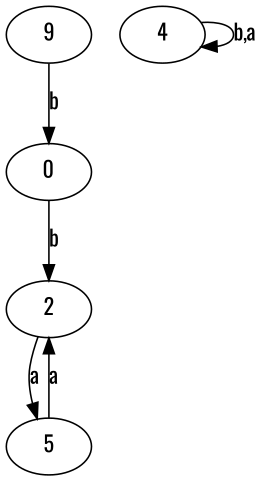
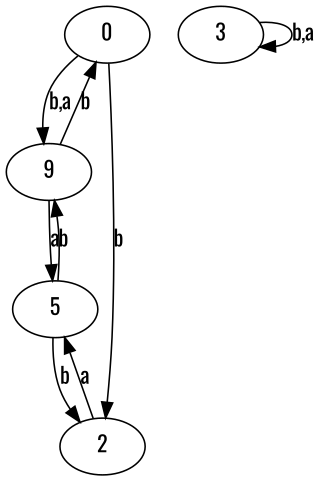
  digraph {
    d2tdocpreamble="\usetikzlibrary{automata}"
    d2tfigpreamble="\tikzstyle{every state}= [ draw=blue!50,very thick,fill=blue!20]  \tikzstyle{auto}= [fill=white]"
    fontname=Oswald
    ranksep=0.5
    node [fontname=Oswald style=state]
    edge [fontname=Oswald lblstyle=auto topath="bend right"]
    n1 [label=0]
    n2 [label=9]
    n3 [label=2]
    n4 [label=5 style="state, initial"]
-   n5 [label=4 style="state, accepting"]
+   n5 [label=3 style="state, accepting"]
+   n1 -> n2 [label="b,a"]
    n1 -> n3 [label=b]
    n2 -> n1 [label=b]
+   n2 -> n4 [label=a]
    n3 -> n4 [label=a]
-   n4 -> n3 [label=a]
+   n4 -> n2 [label=b]
+   n4 -> n3 [label=b]
    n5 -> n5 [label="b,a" topath="loop above"]
  }
